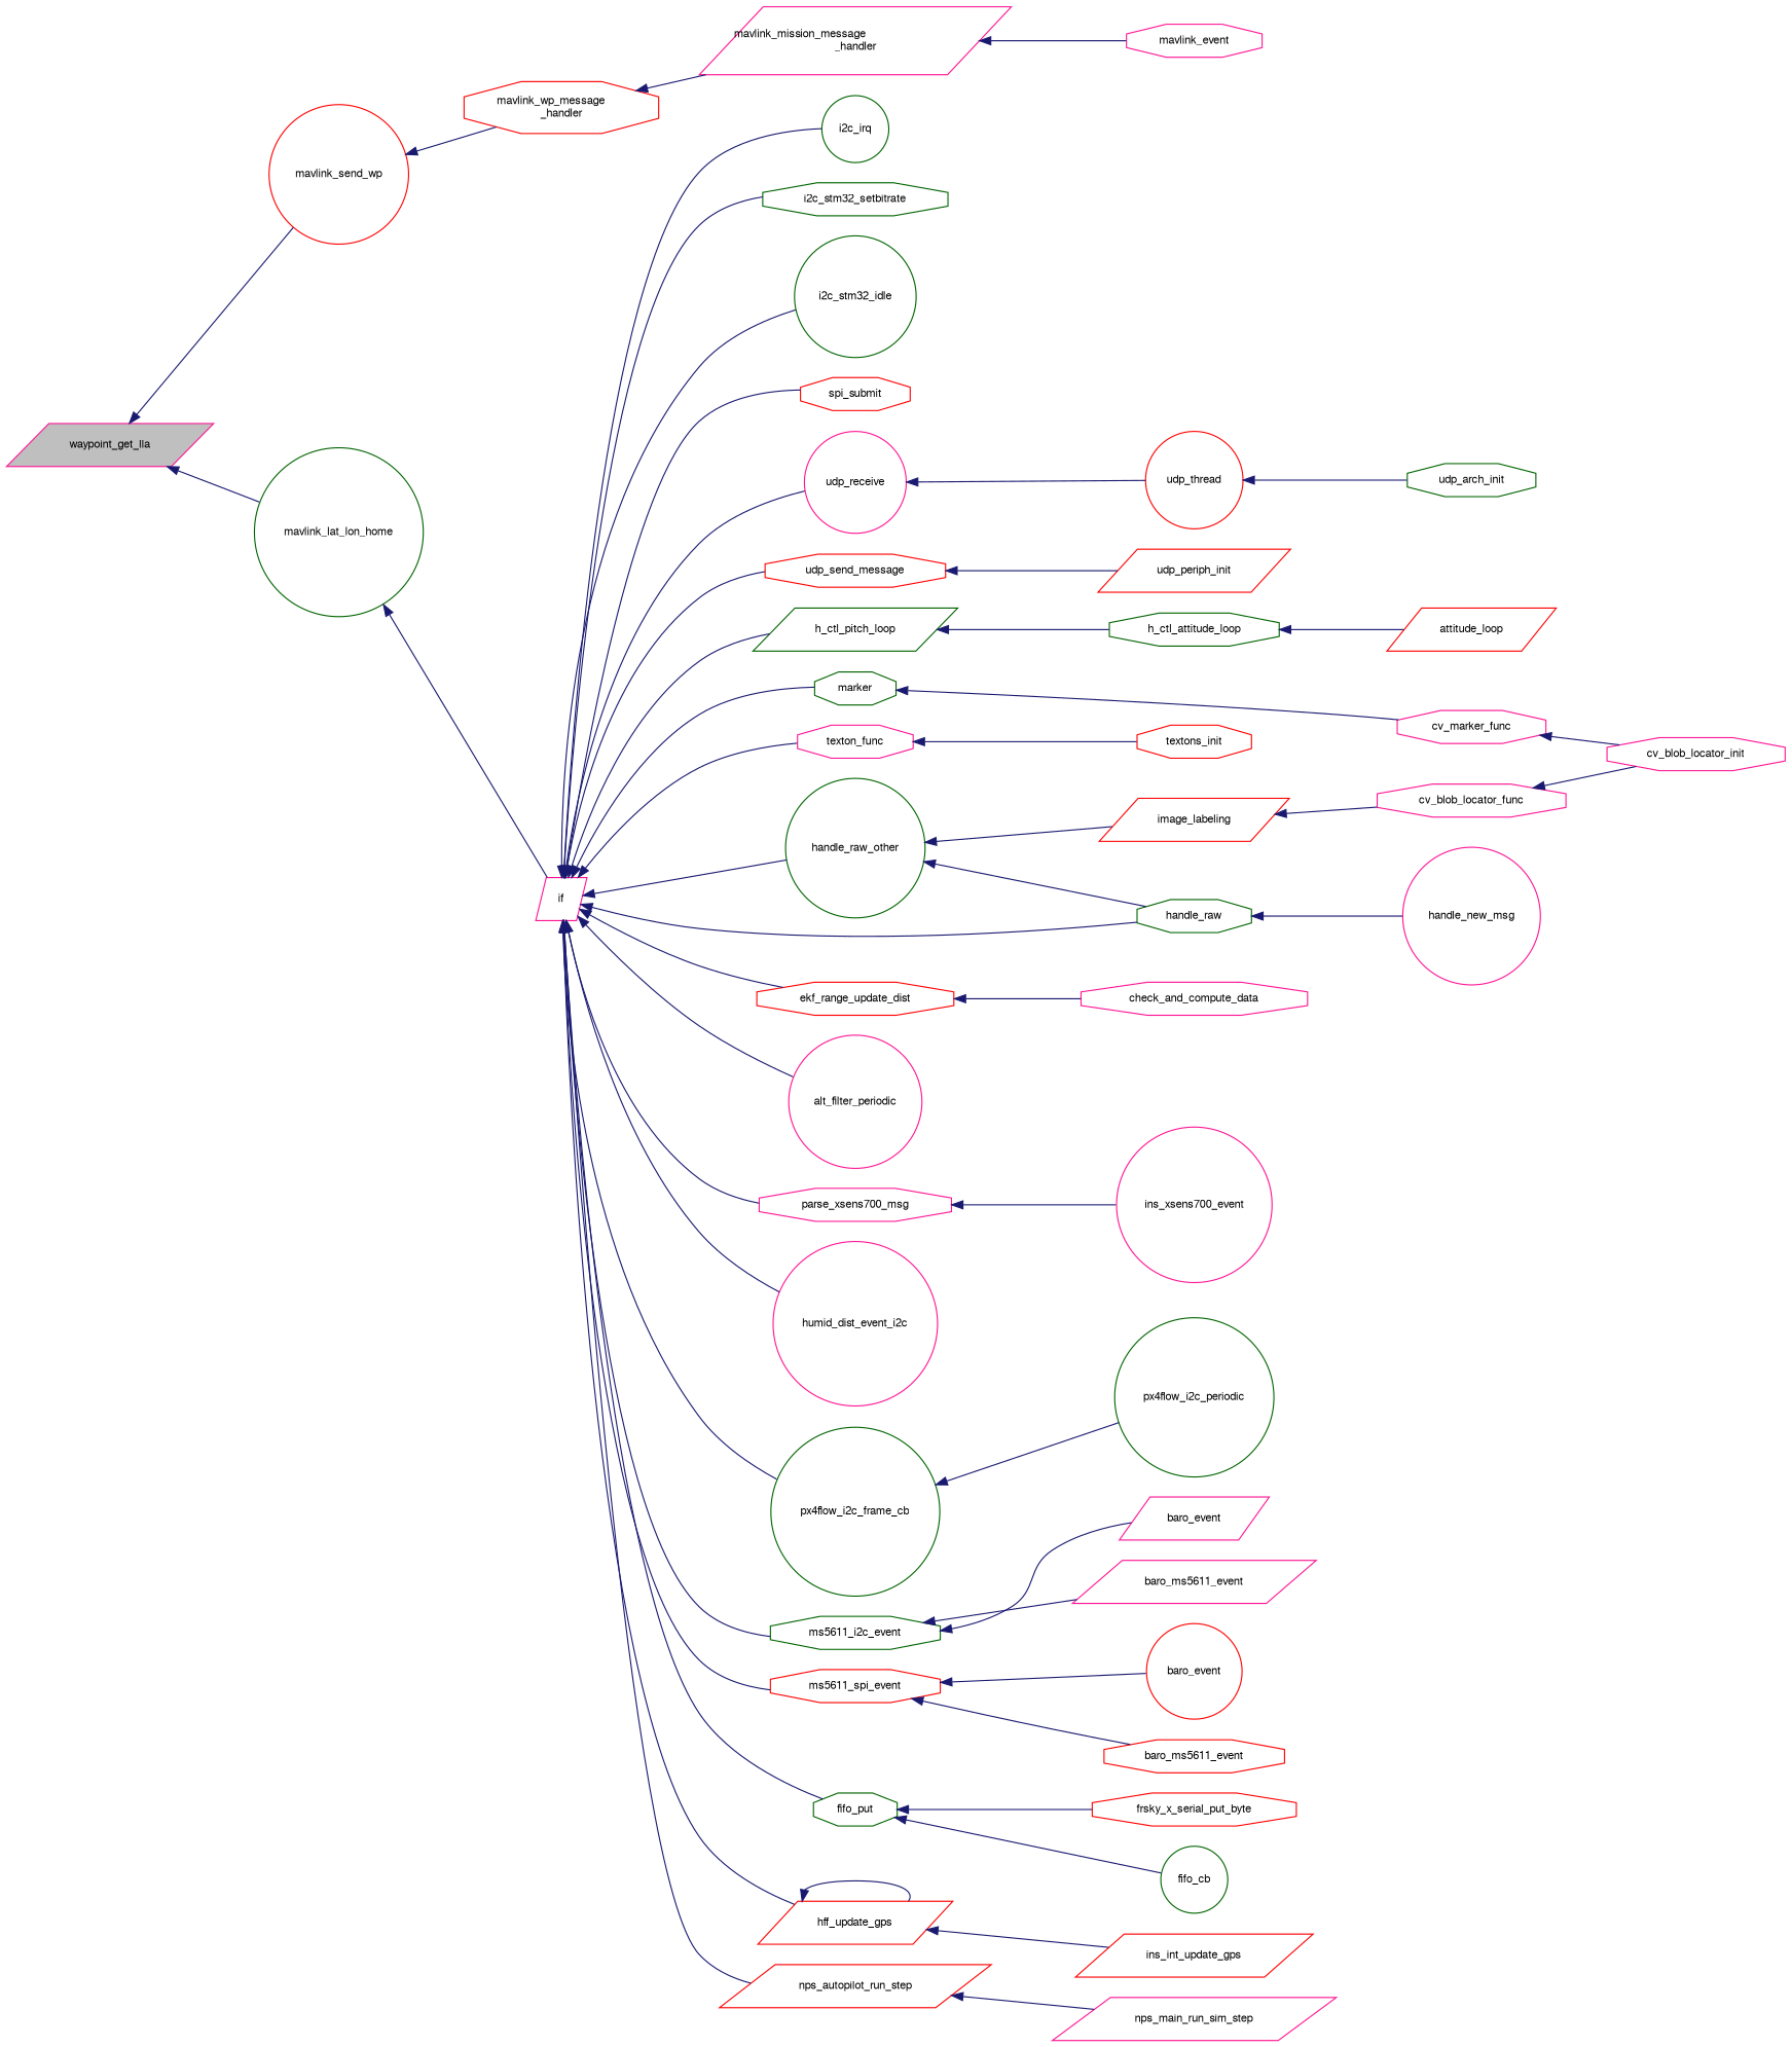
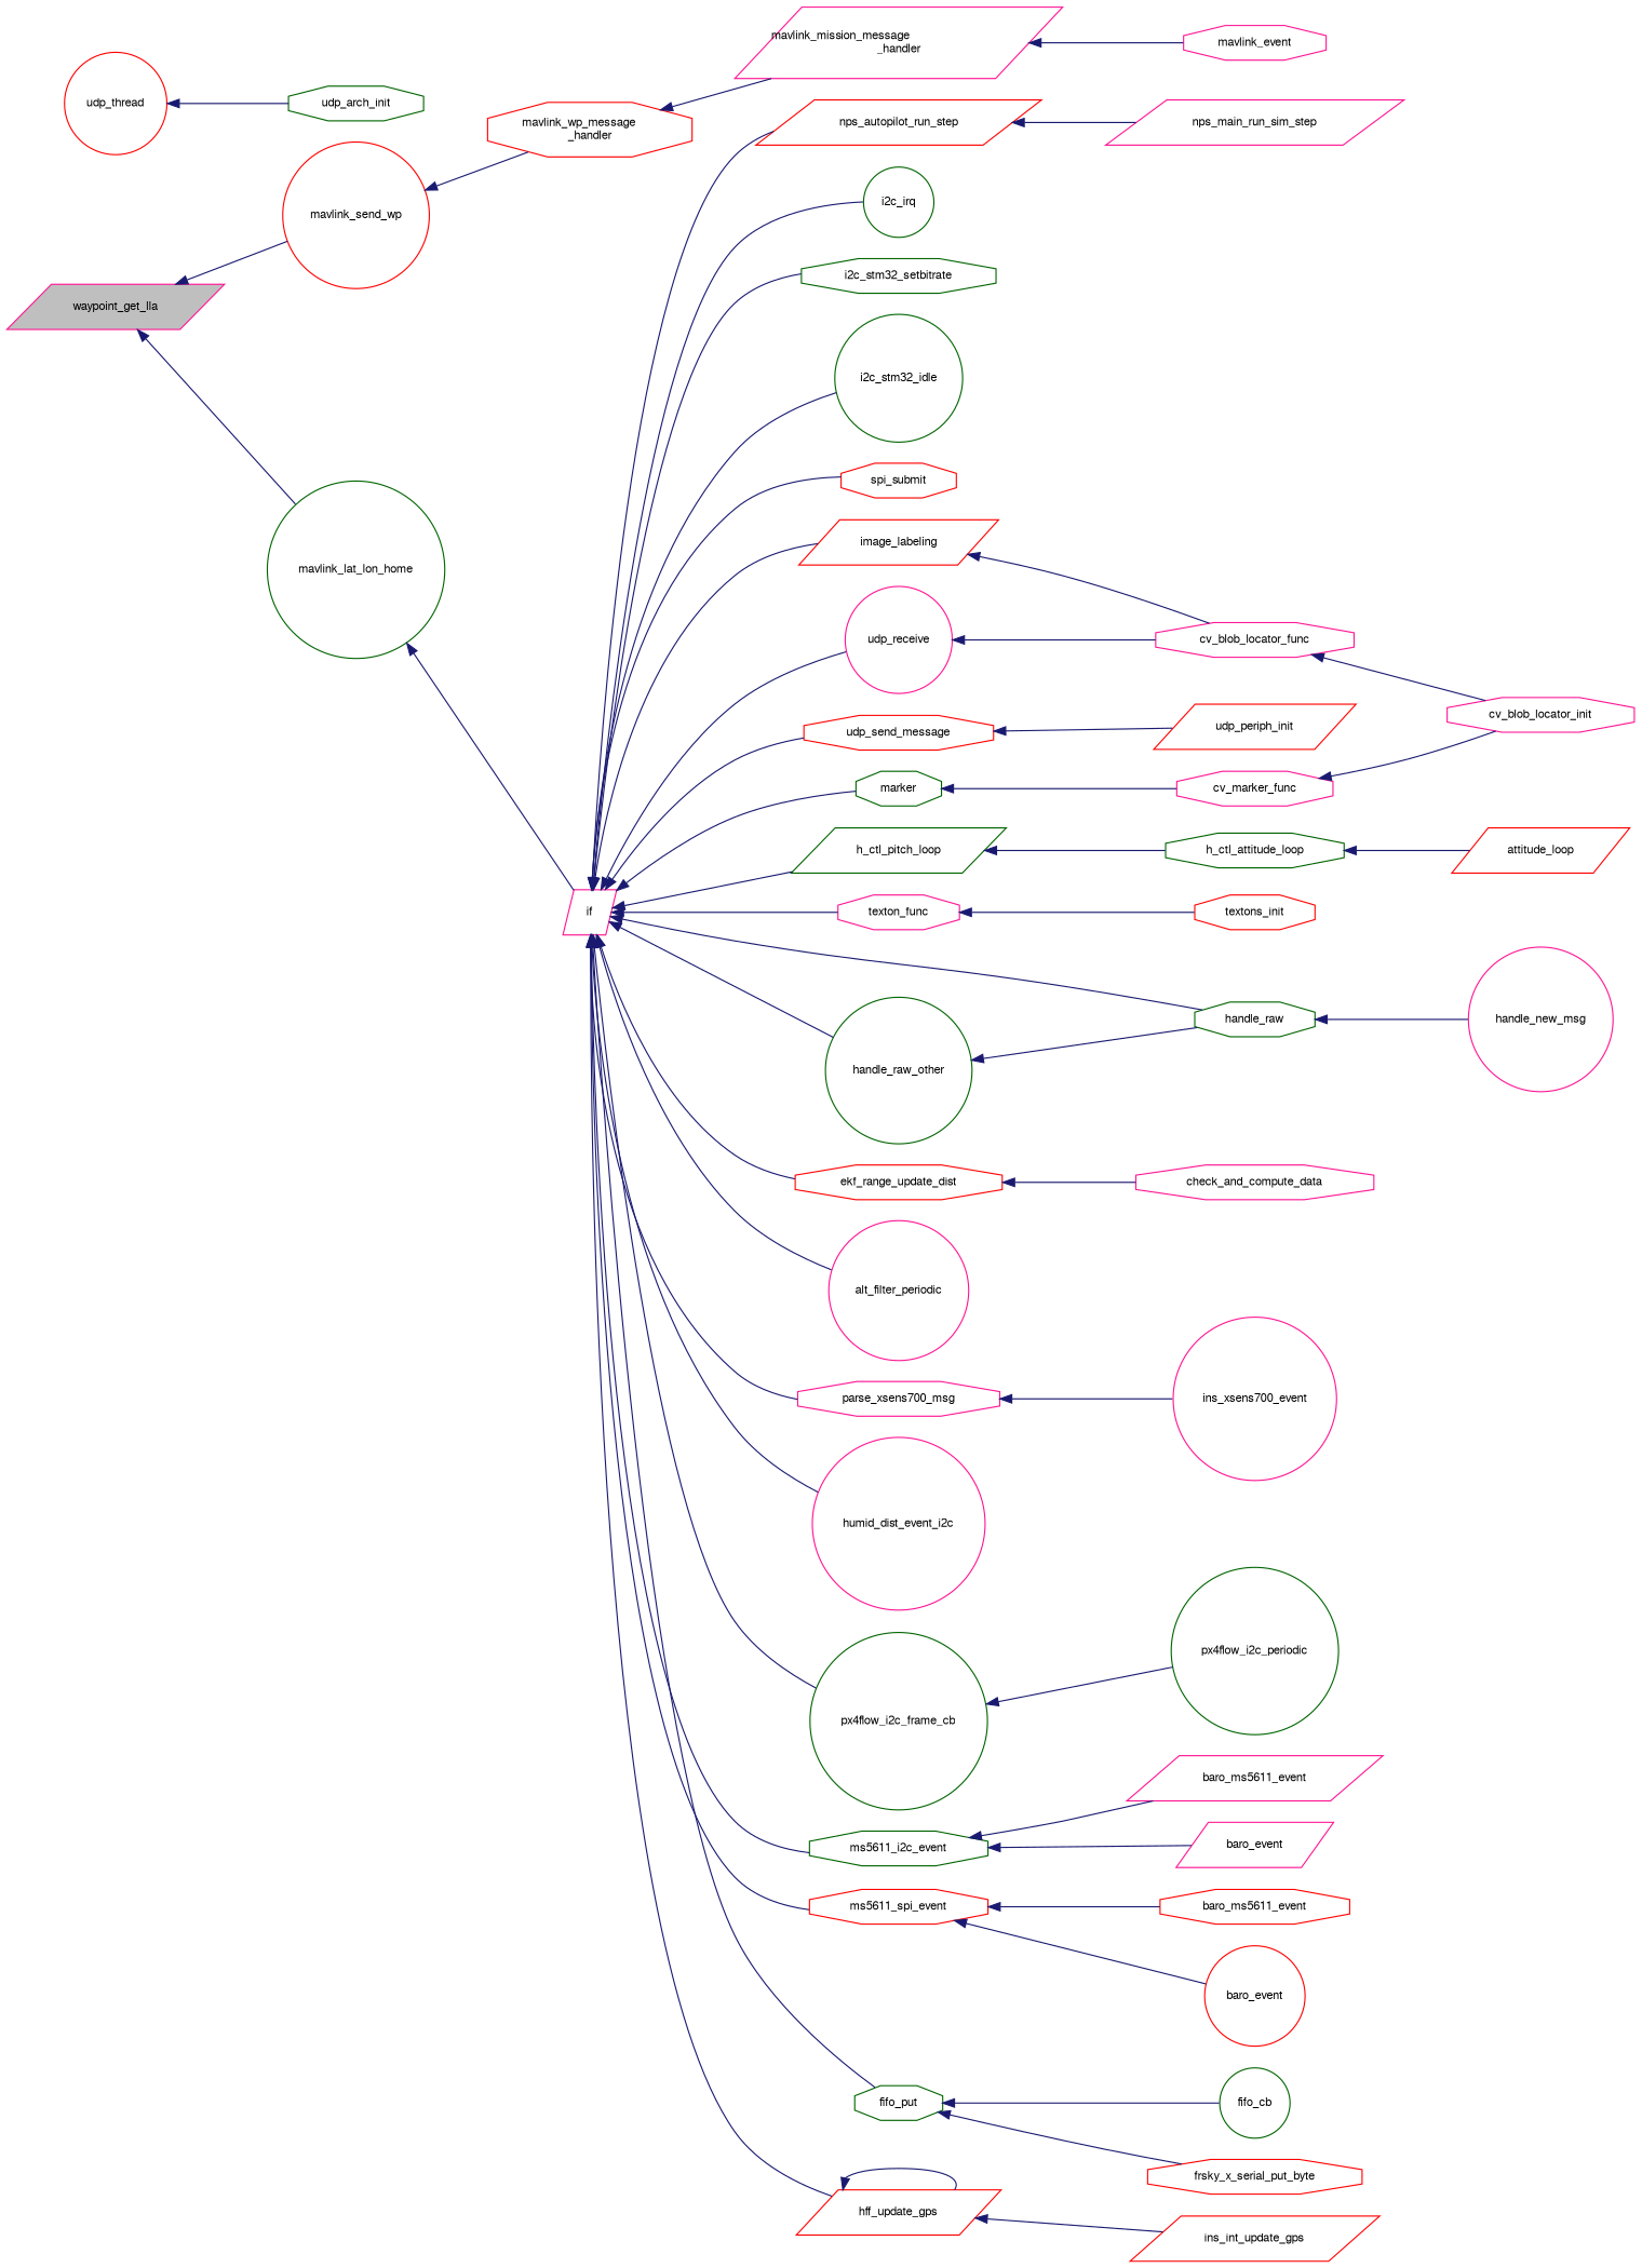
  digraph {
    rankdir=LR
    node [color=deeppink fillcolor=white fontname=FreeSans fontsize=10 shape=octagon style=filled]
    edge [color=midnightblue dir=back fontname=FreeSans fontsize=10 labelfontname=FreeSans labelfontsize=10 style=solid]
    n1 [fillcolor=grey75 fontcolor=black height=0.2 label=waypoint_get_lla shape=parallelogram width=0.4]
    n2 [color=red height=0.2 label=mavlink_send_wp shape=circle width=0.4]
    n3 [color=darkgreen height=0.2 label=mavlink_lat_lon_home shape=circle width=0.4]
    n4 [color=red height=0.2 label="mavlink_wp_message\l_handler" width=0.4]
    n5 [height=0.2 label=if shape=parallelogram width=0.4]
    n6 [height=0.2 label="mavlink_mission_message\l_handler" shape=parallelogram width=0.4]
    n7 [height=0.2 label=mavlink_event width=0.4]
    n8 [color=darkgreen height=0.2 label=i2c_irq shape=circle width=0.4]
    n9 [color=darkgreen height=0.2 label=i2c_stm32_setbitrate width=0.4]
    n10 [color=darkgreen height=0.2 label=i2c_stm32_idle shape=circle width=0.4]
    n11 [color=red height=0.2 label=spi_submit width=0.4]
    n12 [height=0.2 label=udp_receive shape=circle width=0.4]
    n13 [color=red height=0.2 label=udp_send_message width=0.4]
    n14 [color=darkgreen height=0.2 label=h_ctl_pitch_loop shape=parallelogram width=0.4]
    n15 [color=red height=0.2 label=image_labeling shape=parallelogram width=0.4]
    n16 [color=darkgreen height=0.2 label=marker width=0.4]
    n17 [height=0.2 label=texton_func width=0.4]
    n18 [color=darkgreen height=0.2 label=handle_raw_other shape=circle width=0.4]
    n19 [color=darkgreen height=0.2 label=handle_raw width=0.4]
    n20 [color=red height=0.2 label=ekf_range_update_dist width=0.4]
    n21 [height=0.2 label=alt_filter_periodic shape=circle width=0.4]
    n22 [height=0.2 label=parse_xsens700_msg width=0.4]
    n23 [height=0.2 label=humid_dist_event_i2c shape=circle width=0.4]
    n24 [color=darkgreen height=0.2 label=px4flow_i2c_frame_cb shape=circle width=0.4]
    n25 [color=darkgreen height=0.2 label=ms5611_i2c_event width=0.4]
    n26 [color=red height=0.2 label=ms5611_spi_event width=0.4]
    n27 [color=darkgreen height=0.2 label=fifo_put width=0.4]
    n28 [color=red height=0.2 label=hff_update_gps shape=parallelogram width=0.4]
    n29 [color=red height=0.2 label=nps_autopilot_run_step shape=parallelogram width=0.4]
    n30 [color=red height=0.2 label=udp_thread shape=circle width=0.4]
    n31 [color=red height=0.2 label=udp_periph_init shape=parallelogram width=0.4]
    n32 [color=darkgreen height=0.2 label=h_ctl_attitude_loop width=0.4]
    n33 [height=0.2 label=cv_blob_locator_func width=0.4]
    n34 [height=0.2 label=cv_marker_func width=0.4]
    n35 [color=red height=0.2 label=textons_init width=0.4]
    n36 [height=0.2 label=handle_new_msg shape=circle width=0.4]
    n37 [height=0.2 label=check_and_compute_data width=0.4]
    n38 [height=0.2 label=ins_xsens700_event shape=circle width=0.4]
    n39 [color=darkgreen height=0.2 label=px4flow_i2c_periodic shape=circle width=0.4]
    n40 [height=0.2 label=baro_event shape=parallelogram width=0.4]
    n41 [height=0.2 label=baro_ms5611_event shape=parallelogram width=0.4]
    n42 [color=red height=0.2 label=baro_event shape=circle width=0.4]
    n43 [color=red height=0.2 label=baro_ms5611_event width=0.4]
    n44 [color=red height=0.2 label=frsky_x_serial_put_byte width=0.4]
    n45 [color=darkgreen height=0.2 label=fifo_cb shape=circle width=0.4]
    n46 [color=red height=0.2 label=ins_int_update_gps shape=parallelogram width=0.4]
    n47 [height=0.2 label=nps_main_run_sim_step shape=parallelogram width=0.4]
    n48 [color=darkgreen height=0.2 label=udp_arch_init width=0.4]
    n49 [color=red height=0.2 label=attitude_loop shape=parallelogram width=0.4]
    n50 [height=0.2 label=cv_blob_locator_init width=0.4]
    n1 -> n2
    n1 -> n3
    n2 -> n4
    n3 -> n5
    n4 -> n6
    n5 -> n8
    n5 -> n9
    n5 -> n10
    n5 -> n11
    n5 -> n12
    n5 -> n13
    n5 -> n14
-   n18 -> n15
+   n5 -> n15
    n5 -> n16
    n5 -> n17
    n5 -> n18
    n5 -> n19
    n5 -> n20
    n5 -> n21
    n5 -> n22
    n5 -> n23
    n5 -> n24
    n5 -> n25
    n5 -> n26
    n5 -> n27
    n5 -> n28
    n5 -> n29
    n6 -> n7
-   n12 -> n30
+   n12 -> n33
    n13 -> n31
    n14 -> n32
    n15 -> n33
    n16 -> n34
    n17 -> n35
    n18 -> n19
    n19 -> n36
    n20 -> n37
    n22 -> n38
    n24 -> n39
    n25 -> n40
    n25 -> n41
    n26 -> n42
    n26 -> n43
    n27 -> n44
    n27 -> n45
    n28 -> n28
    n28 -> n46
    n29 -> n47
    n30 -> n48
    n32 -> n49
    n33 -> n50
    n34 -> n50
  }
